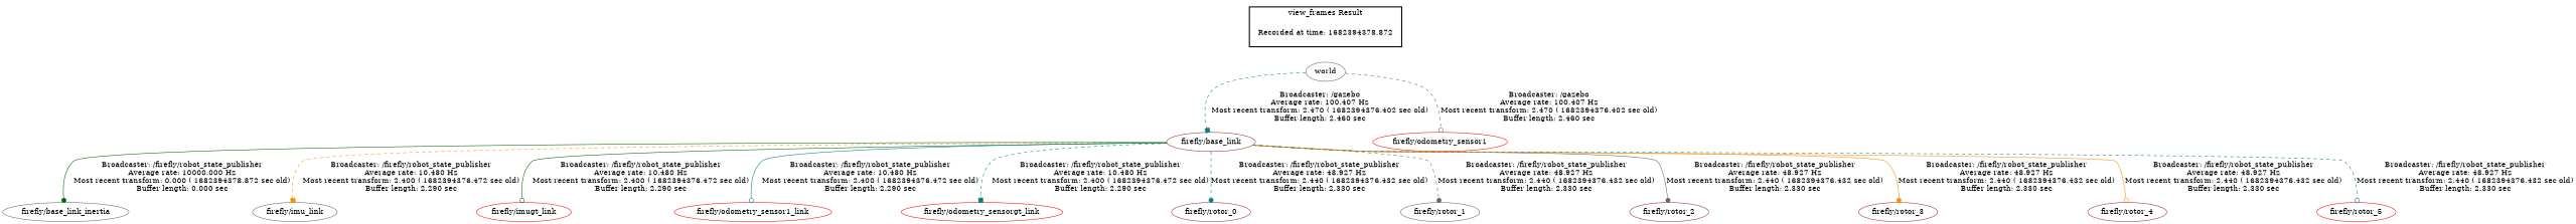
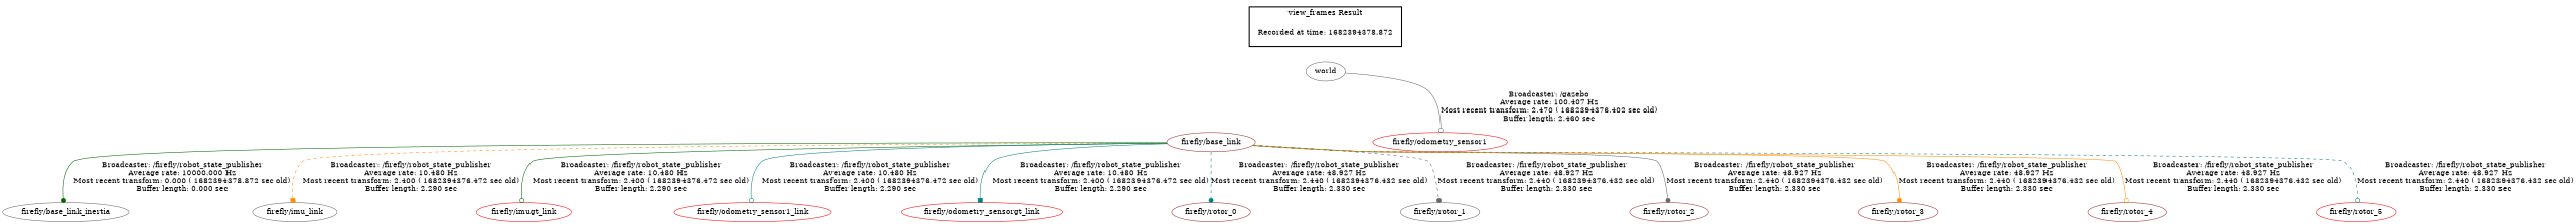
  digraph {
    node [color=gray40]
    edge [style=solid arrowhead=odot color=teal]
    "Recorded at time: 1682394378.872" [shape=plaintext]
    world
    "firefly/base_link" [color=brown]
    "firefly/odometry_sensor1" [color=red]
    "firefly/base_link_inertia"
    "firefly/imu_link"
    "firefly/imugt_link" [color=red]
    "firefly/odometry_sensor1_link" [color=red]
    "firefly/odometry_sensorgt_link" [color=red]
    "firefly/rotor_0" [color=brown]
    "firefly/rotor_1"
    "firefly/rotor_2" [color=brown]
    "firefly/rotor_3" [color=brown]
    "firefly/rotor_4" [color=brown]
    "firefly/rotor_5" [color=red]
    subgraph cluster_1 {
      color=black
      label="view_frames Result"
      style=bold
      "Recorded at time: 1682394378.872"
    }
    "Recorded at time: 1682394378.872" -> world [style=invis arrowhead="" color=""]
-   world -> "firefly/base_link" [arrowhead=box label="Broadcaster: /gazebo\nAverage rate: 100.407 Hz\nMost recent transform: 2.470 ( 1682394376.402 sec old)\nBuffer length: 2.460 sec\n" style=dashed]
-   world -> "firefly/odometry_sensor1" [color=gray40 label="Broadcaster: /gazebo\nAverage rate: 100.407 Hz\nMost recent transform: 2.470 ( 1682394376.402 sec old)\nBuffer length: 2.460 sec\n" style=dashed]
+   world -> "firefly/odometry_sensor1" [color=gray40 label="Broadcaster: /gazebo\nAverage rate: 100.407 Hz\nMost recent transform: 2.470 ( 1682394376.402 sec old)\nBuffer length: 2.460 sec\n"]
    "firefly/base_link" -> "firefly/base_link_inertia" [arrowhead=dot color=darkgreen label="Broadcaster: /firefly/robot_state_publisher\nAverage rate: 10000.000 Hz\nMost recent transform: 0.000 ( 1682394378.872 sec old)\nBuffer length: 0.000 sec\n"]
    "firefly/base_link" -> "firefly/imu_link" [arrowhead=box color=darkorange label="Broadcaster: /firefly/robot_state_publisher\nAverage rate: 10.480 Hz\nMost recent transform: 2.400 ( 1682394376.472 sec old)\nBuffer length: 2.290 sec\n" style=dashed]
    "firefly/base_link" -> "firefly/imugt_link" [color=darkgreen label="Broadcaster: /firefly/robot_state_publisher\nAverage rate: 10.480 Hz\nMost recent transform: 2.400 ( 1682394376.472 sec old)\nBuffer length: 2.290 sec\n"]
    "firefly/base_link" -> "firefly/odometry_sensor1_link" [label="Broadcaster: /firefly/robot_state_publisher\nAverage rate: 10.480 Hz\nMost recent transform: 2.400 ( 1682394376.472 sec old)\nBuffer length: 2.290 sec\n"]
-   "firefly/base_link" -> "firefly/odometry_sensorgt_link" [arrowhead=box label="Broadcaster: /firefly/robot_state_publisher\nAverage rate: 10.480 Hz\nMost recent transform: 2.400 ( 1682394376.472 sec old)\nBuffer length: 2.290 sec\n" style=dashed]
+   "firefly/base_link" -> "firefly/odometry_sensorgt_link" [arrowhead=box label="Broadcaster: /firefly/robot_state_publisher\nAverage rate: 10.480 Hz\nMost recent transform: 2.400 ( 1682394376.472 sec old)\nBuffer length: 2.290 sec\n"]
    "firefly/base_link" -> "firefly/rotor_0" [arrowhead=dot label="Broadcaster: /firefly/robot_state_publisher\nAverage rate: 48.927 Hz\nMost recent transform: 2.440 ( 1682394376.432 sec old)\nBuffer length: 2.330 sec\n" style=dashed]
    "firefly/base_link" -> "firefly/rotor_1" [arrowhead=dot color=gray40 label="Broadcaster: /firefly/robot_state_publisher\nAverage rate: 48.927 Hz\nMost recent transform: 2.440 ( 1682394376.432 sec old)\nBuffer length: 2.330 sec\n" style=dashed]
    "firefly/base_link" -> "firefly/rotor_2" [arrowhead=dot color=gray40 label="Broadcaster: /firefly/robot_state_publisher\nAverage rate: 48.927 Hz\nMost recent transform: 2.440 ( 1682394376.432 sec old)\nBuffer length: 2.330 sec\n"]
    "firefly/base_link" -> "firefly/rotor_3" [arrowhead=dot color=darkorange label="Broadcaster: /firefly/robot_state_publisher\nAverage rate: 48.927 Hz\nMost recent transform: 2.440 ( 1682394376.432 sec old)\nBuffer length: 2.330 sec\n"]
    "firefly/base_link" -> "firefly/rotor_4" [color=darkorange label="Broadcaster: /firefly/robot_state_publisher\nAverage rate: 48.927 Hz\nMost recent transform: 2.440 ( 1682394376.432 sec old)\nBuffer length: 2.330 sec\n"]
    "firefly/base_link" -> "firefly/rotor_5" [label="Broadcaster: /firefly/robot_state_publisher\nAverage rate: 48.927 Hz\nMost recent transform: 2.440 ( 1682394376.432 sec old)\nBuffer length: 2.330 sec\n" style=dashed]
  }
